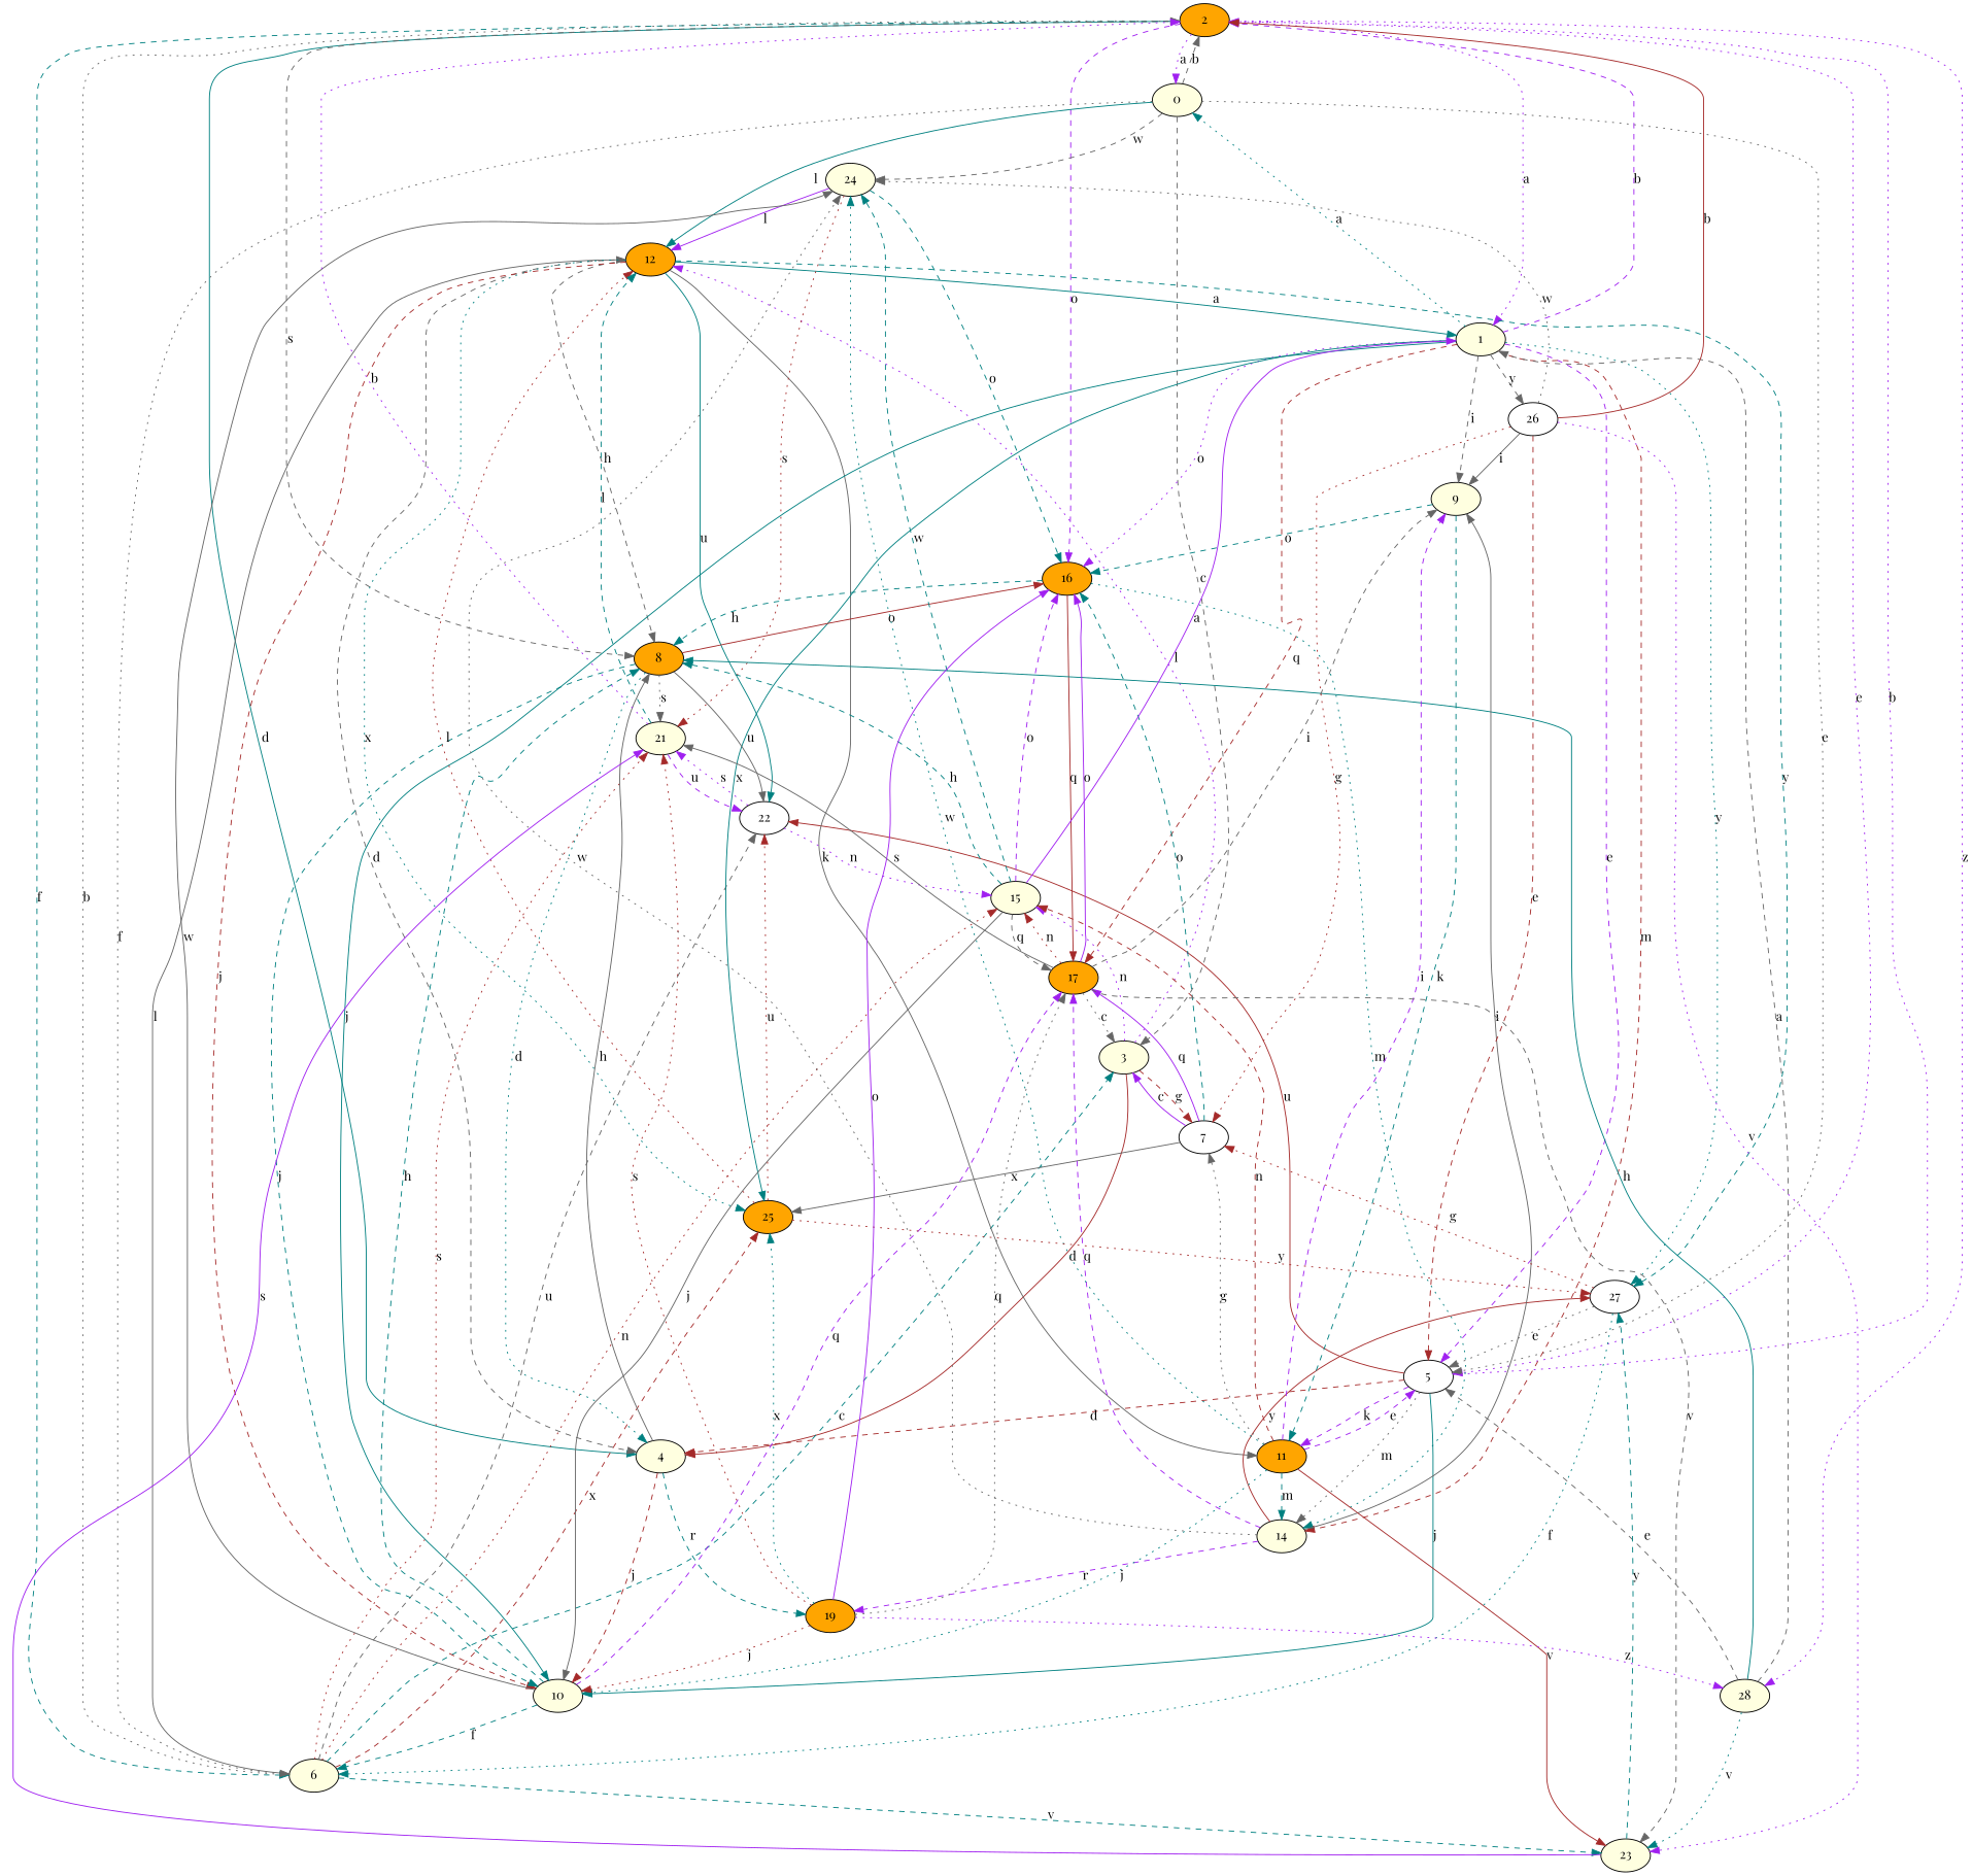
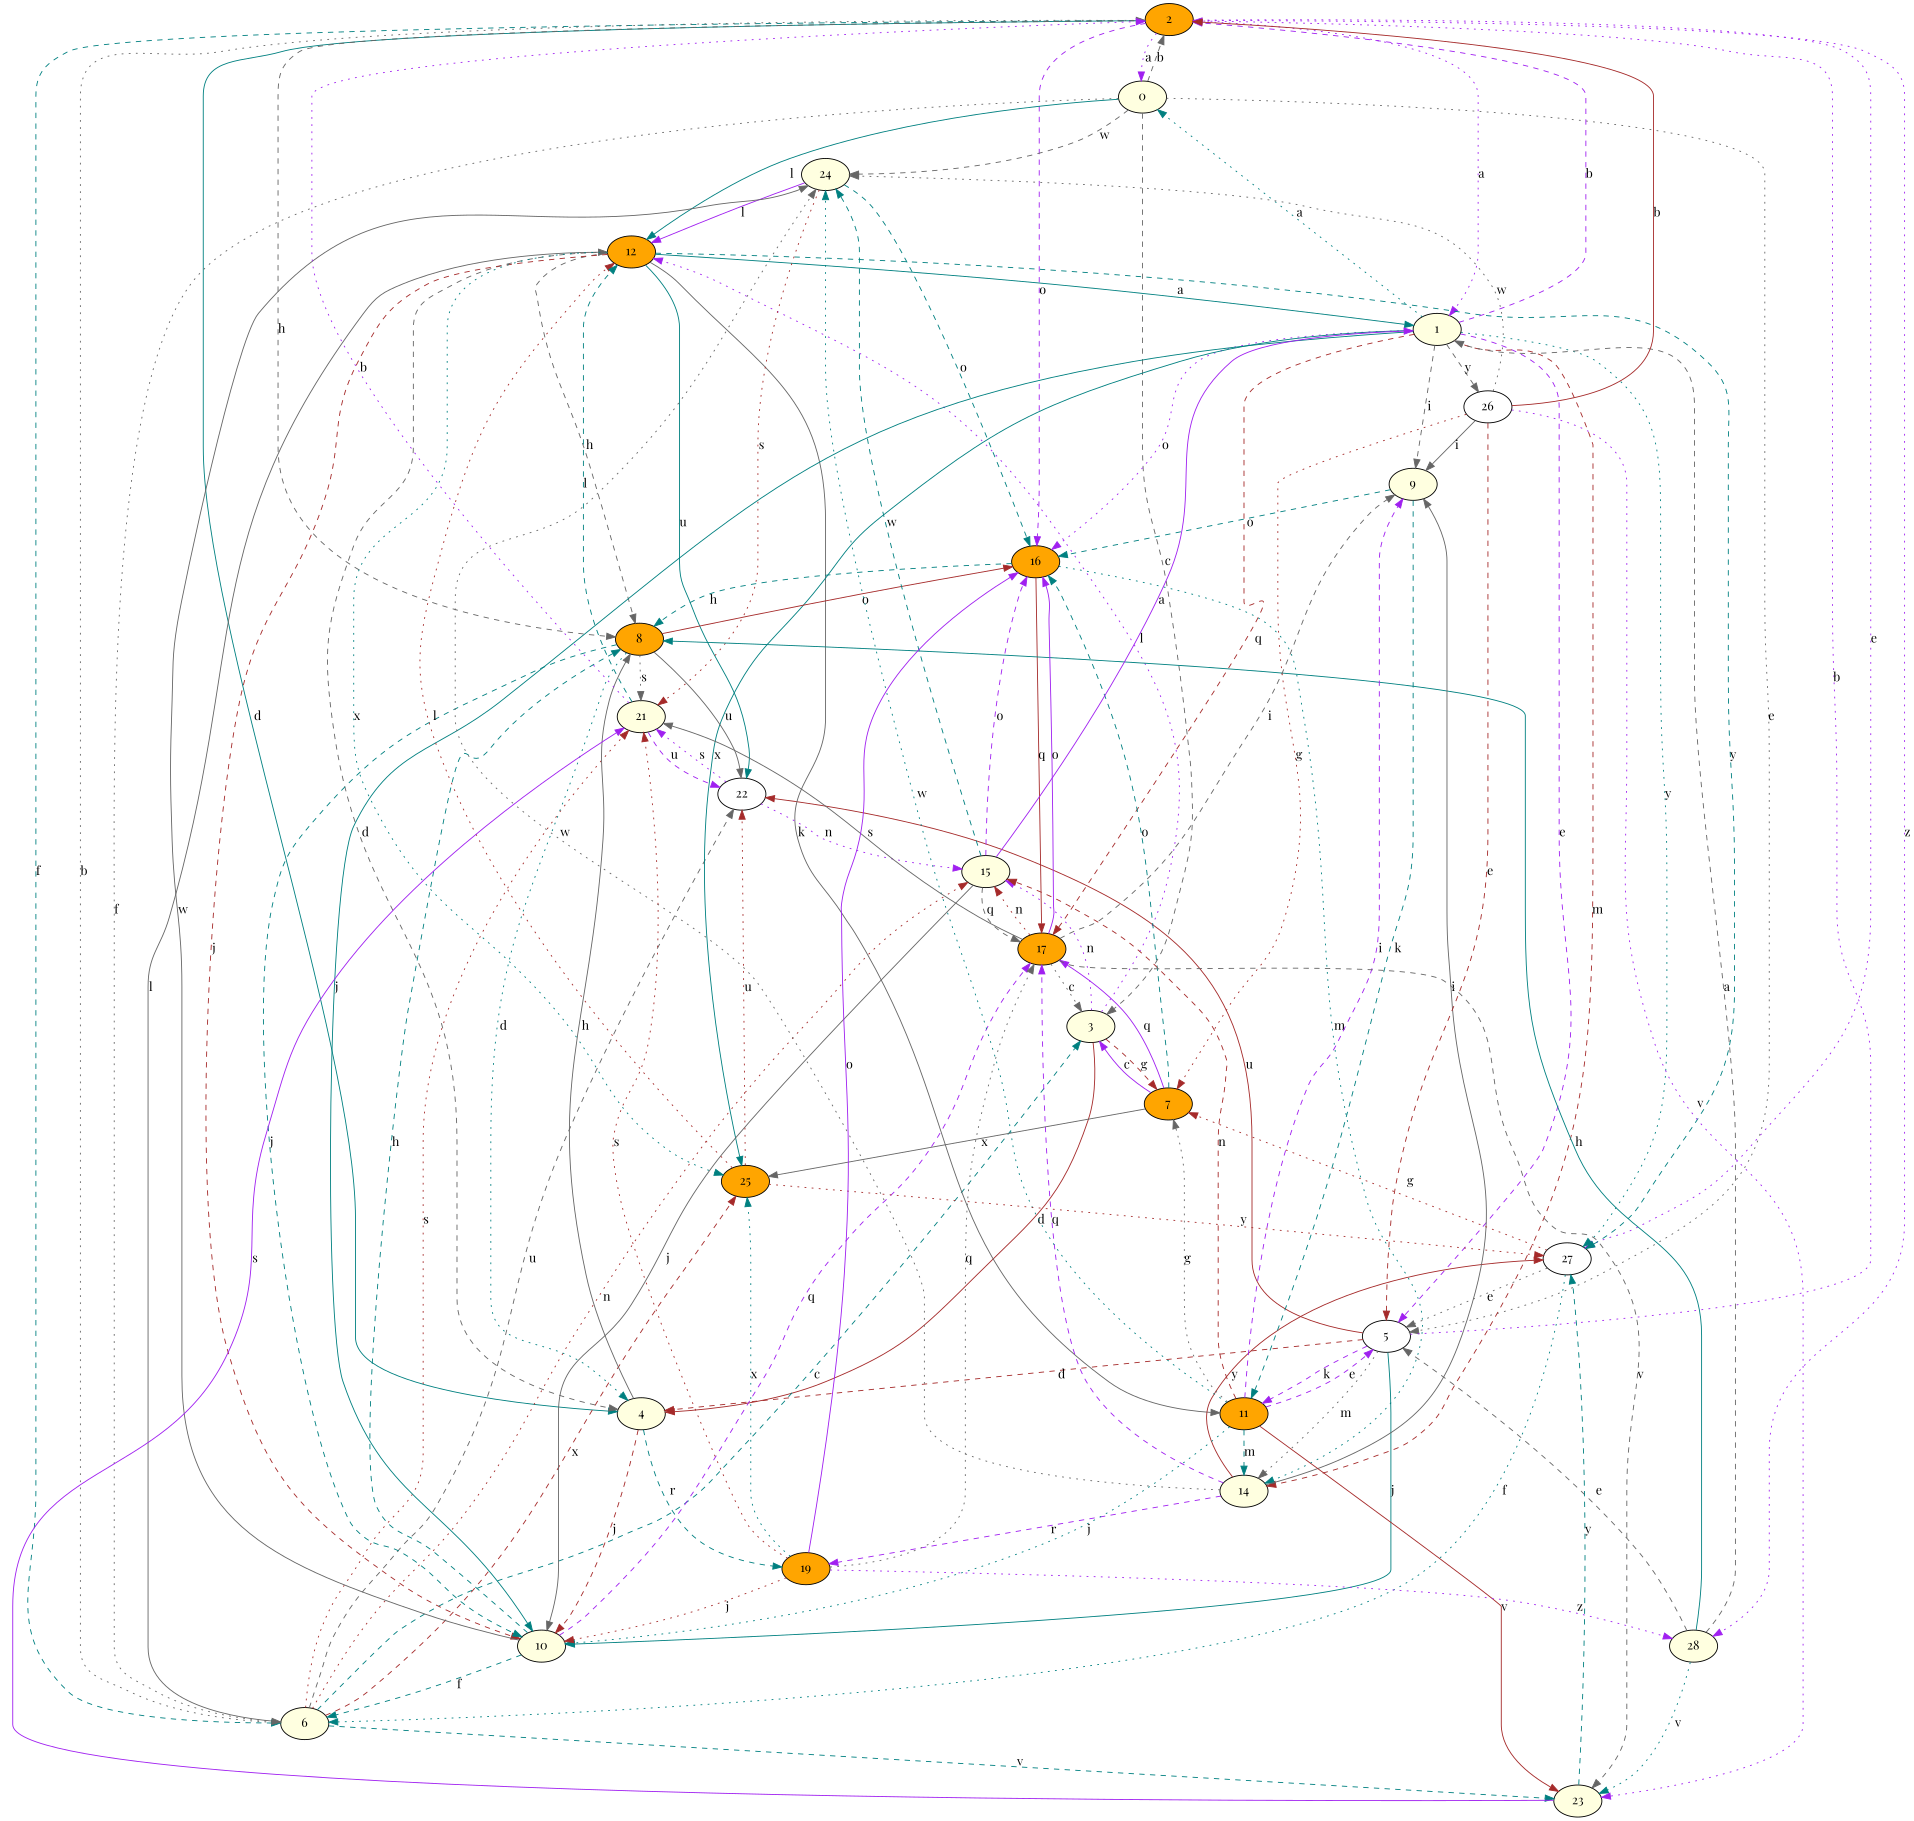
  strict digraph {
    fontname="Playfair Display"
    node [fillcolor=lightyellow fontname="Playfair Display" style=filled]
    edge [color=teal fontname="Playfair Display" style=dashed]
    2 [fillcolor=orange]
    0
    3
    5 [fillcolor=white]
    6
    12 [fillcolor=orange]
    24
    1
    16 [fillcolor=orange]
    4
    8 [fillcolor=orange]
    28
-   7 [fillcolor=white]
+   7 [fillcolor=orange]
    15
    10
    14
    11 [fillcolor=orange]
    22 [fillcolor=white]
    25 [fillcolor=orange]
    21
    23
    27 [fillcolor=white]
    9
    17 [fillcolor=orange]
    26 [fillcolor=white]
    19 [fillcolor=orange]
    2 -> 0 [color=purple label=a style=dotted]
-   2 -> 5 [color=purple label=e style=dotted]
+   2 -> 27 [color=purple label=e style=dotted]
    2 -> 6 [label=f]
    2 -> 1 [color=purple label=a style=dotted]
    2 -> 16 [color=purple label=o]
    2 -> 4 [label=d style=solid]
-   2 -> 8 [color=gray40 label=s]
+   2 -> 8 [color=gray40 label=h]
    2 -> 28 [color=purple label=z style=dotted]
    0 -> 2 [color=gray40 label=b]
    0 -> 3 [color=gray40 label=c]
    0 -> 5 [color=gray40 label=e style=dotted]
    0 -> 6 [color=gray40 label=f style=dotted]
    0 -> 12 [label=l style=solid]
    0 -> 24 [color=gray40 label=w]
    3 -> 12 [color=purple label=l style=dotted]
    3 -> 4 [color=brown label=d style=solid]
    3 -> 7 [color=brown label=g]
    3 -> 15 [color=purple label=n style=dotted]
    5 -> 2 [color=purple label=b style=dotted]
    5 -> 4 [color=brown label=d]
    5 -> 10 [label=j style=solid]
    5 -> 14 [color=gray40 label=m style=dotted]
    5 -> 11 [color=purple label=k]
    5 -> 22 [color=brown label=u style=solid]
    6 -> 2 [color=gray40 label=b style=dotted]
    6 -> 3 [label=c]
    6 -> 12 [color=gray40 label=l style=solid]
    6 -> 15 [color=brown label=n style=dotted]
    6 -> 22 [color=gray40 label=u]
    6 -> 25 [color=brown label=x]
    6 -> 21 [color=brown label=s style=dotted]
    6 -> 23 [label=v]
    12 -> 1 [label=a style=solid]
    12 -> 4 [color=gray40 label=d]
    12 -> 8 [color=gray40 label=h]
    12 -> 10 [color=brown label=j]
    12 -> 11 [color=gray40 label=k style=solid]
    12 -> 22 [label=u style=solid]
    12 -> 25 [label=x style=dotted]
    12 -> 27 [label=y]
    24 -> 12 [color=purple label=l style=solid]
    24 -> 16 [label=o]
    24 -> 21 [color=brown label=s style=dotted]
    1 -> 2 [color=purple label=b]
    1 -> 0 [label=a style=dotted]
    1 -> 5 [color=purple label=e]
    1 -> 16 [color=purple label=o style=dotted]
    1 -> 10 [label=j style=solid]
    1 -> 14 [color=brown label=m]
    1 -> 25 [label=x style=solid]
    1 -> 27 [label=y style=dotted]
    1 -> 9 [color=gray40 label=i]
    1 -> 17 [color=brown label=q]
    1 -> 26 [color=gray40 label=y]
    16 -> 8 [label=h]
    16 -> 14 [label=m style=dotted]
    16 -> 17 [color=brown label=q style=solid]
    4 -> 8 [color=gray40 label=h style=solid]
    4 -> 10 [color=brown label=j]
    4 -> 19 [label=r]
    8 -> 16 [color=brown label=o style=solid]
    8 -> 4 [label=d style=dotted]
    8 -> 10 [label=j]
    8 -> 22 [color=gray40 label=u style=solid]
    8 -> 21 [color=gray40 label=s style=dotted]
    28 -> 5 [color=gray40 label=e]
    28 -> 1 [color=gray40 label=a]
    28 -> 8 [label=h style=solid]
    28 -> 23 [label=v style=dotted]
    7 -> 3 [color=purple label=c style=solid]
    7 -> 16 [label=o]
    7 -> 25 [color=gray40 label=x style=solid]
    7 -> 17 [color=purple label=q style=solid]
    15 -> 24 [label=w]
    15 -> 1 [color=purple label=a style=solid]
    15 -> 16 [color=purple label=o]
-   15 -> 8 [label=h]
    15 -> 10 [color=gray40 label=j style=solid]
    15 -> 17 [color=gray40 label=q]
    10 -> 6 [label=f]
    10 -> 24 [color=gray40 label=w style=solid]
    10 -> 8 [label=h]
    10 -> 17 [color=purple label=q]
    14 -> 24 [color=gray40 label=w style=dotted]
    14 -> 27 [color=brown label=y style=solid]
    14 -> 9 [color=gray40 label=i style=solid]
    14 -> 17 [color=purple label=q]
    14 -> 19 [color=purple label=r]
    11 -> 5 [color=purple label=e]
    11 -> 24 [label=w style=dotted]
    11 -> 7 [color=gray40 label=g style=dotted]
    11 -> 15 [color=brown label=n]
    11 -> 10 [label=j style=dotted]
    11 -> 14 [label=m]
    11 -> 23 [color=brown label=v style=solid]
    11 -> 9 [color=purple label=i]
    22 -> 15 [color=purple label=n style=dotted]
    22 -> 21 [color=purple label=s style=dotted]
    25 -> 12 [color=brown label=l style=dotted]
    25 -> 22 [color=brown label=u style=dotted]
    25 -> 27 [color=brown label=y style=dotted]
    21 -> 2 [color=purple label=b style=dotted]
    21 -> 12 [label=l]
    21 -> 22 [color=purple label=u]
    23 -> 21 [color=purple label=s style=solid]
    23 -> 27 [label=y]
    27 -> 5 [color=gray40 label=e style=dotted]
    27 -> 6 [label=f style=dotted]
    27 -> 7 [color=brown label=g style=dotted]
    9 -> 16 [label=o]
    9 -> 11 [label=k]
    17 -> 3 [color=gray40 label=c style=dotted]
    17 -> 16 [color=purple label=o style=solid]
    17 -> 15 [color=brown label=n style=dotted]
    17 -> 21 [color=gray40 label=s style=solid]
    17 -> 23 [color=gray40 label=v]
    17 -> 9 [color=gray40 label=i]
    26 -> 2 [color=brown label=b style=solid]
    26 -> 5 [color=brown label=e]
    26 -> 24 [color=gray40 label=w style=dotted]
    26 -> 7 [color=brown label=g style=dotted]
    26 -> 23 [color=purple label=v style=dotted]
    26 -> 9 [color=gray40 label=i style=solid]
    19 -> 16 [color=purple label=o style=solid]
    19 -> 28 [color=purple label=z style=dotted]
    19 -> 10 [color=brown label=j style=dotted]
    19 -> 25 [label=x style=dotted]
    19 -> 21 [color=brown label=s style=dotted]
    19 -> 17 [color=gray40 label=q style=dotted]
  }
